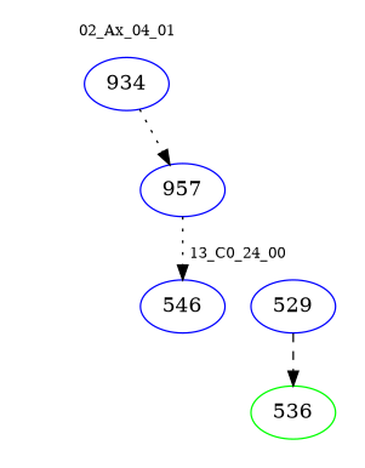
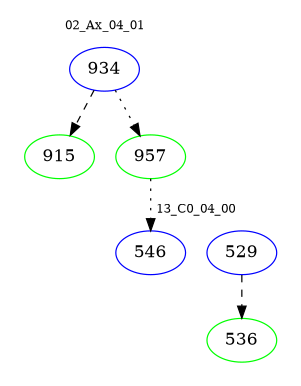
  digraph {
    node [color=blue]
    edge [color=black style=dashed]
    n1 [label=934]
-   n3 [label=957]
+   n2 [color=green label=915]
+   n3 [color=green label=957]
    n4 [label=529]
    n5 [color=green label=536]
    n6 [label=546]
    subgraph cluster_1 {
      color=white
      fontsize=10
      label="02_Ax_04_01"
      n1
+     n2
      n3
    }
    subgraph cluster_2 {
      color=white
      fontsize=10
-     label="13_C0_24_00"
+     label="13_C0_04_00"
      n4
      n5
      n6
    }
+   n1 -> n2
    n1 -> n3 [style=dotted]
    n3 -> n6 [style=dotted]
    n4 -> n5
  }
